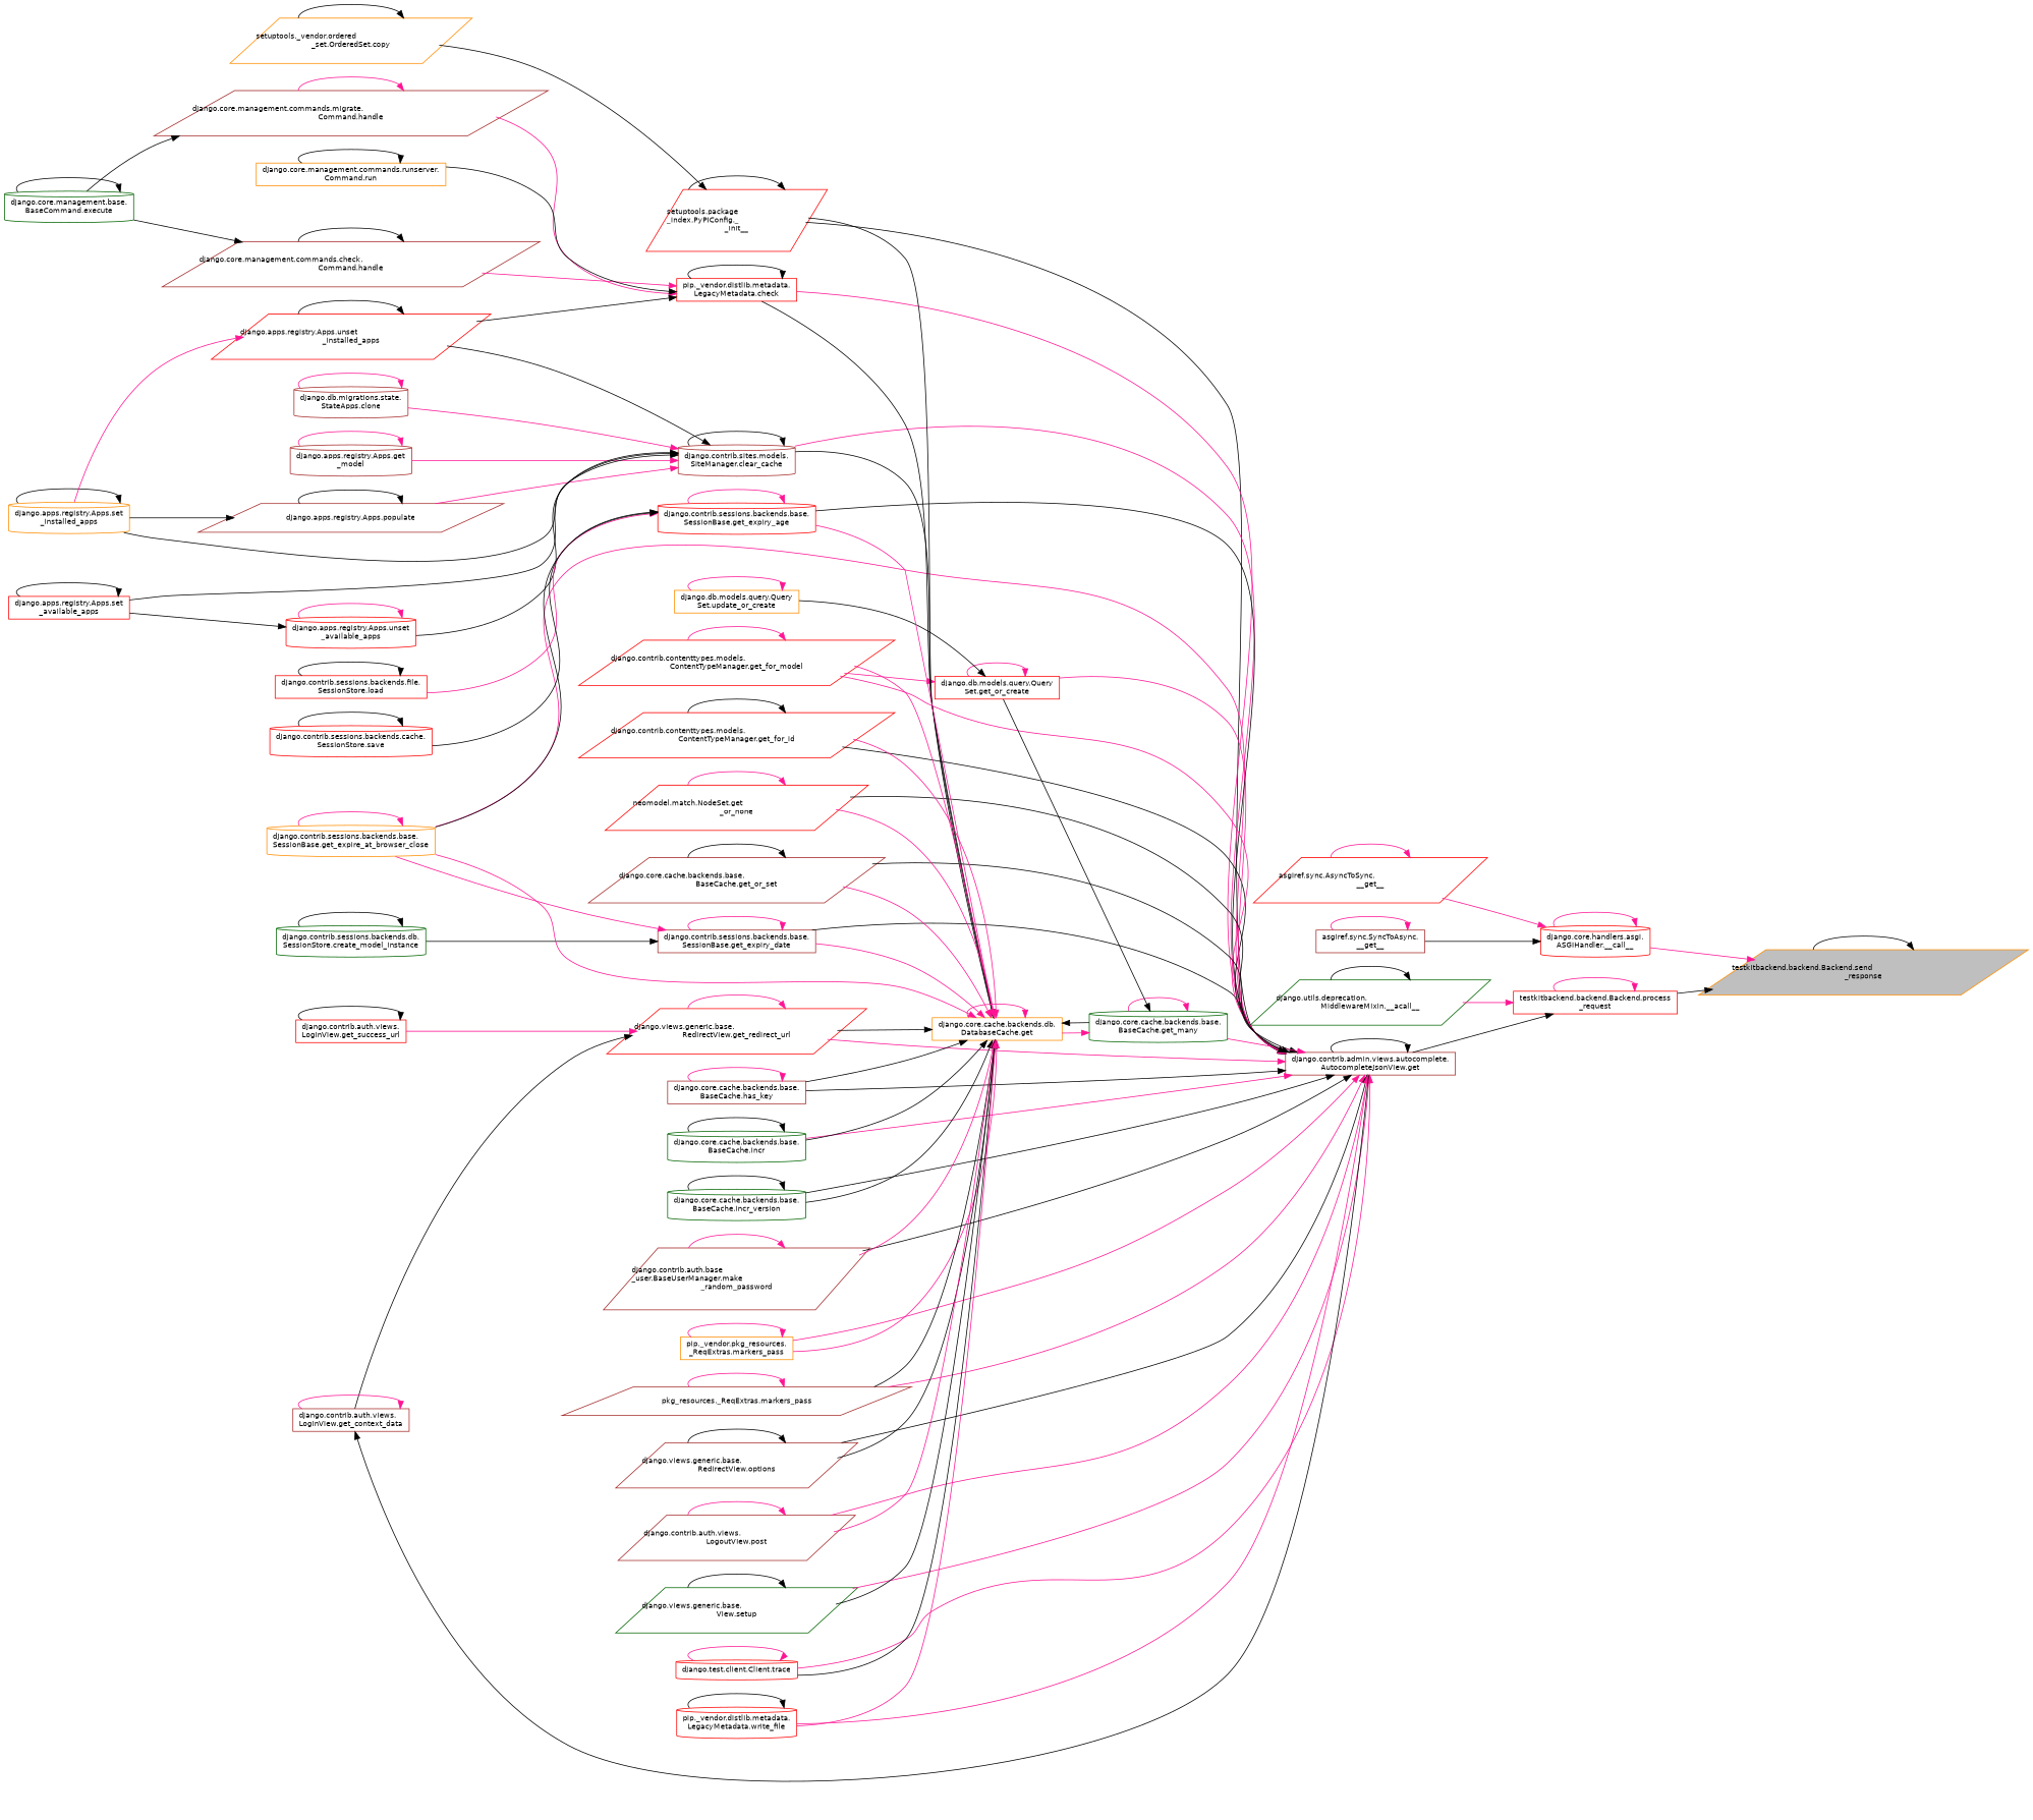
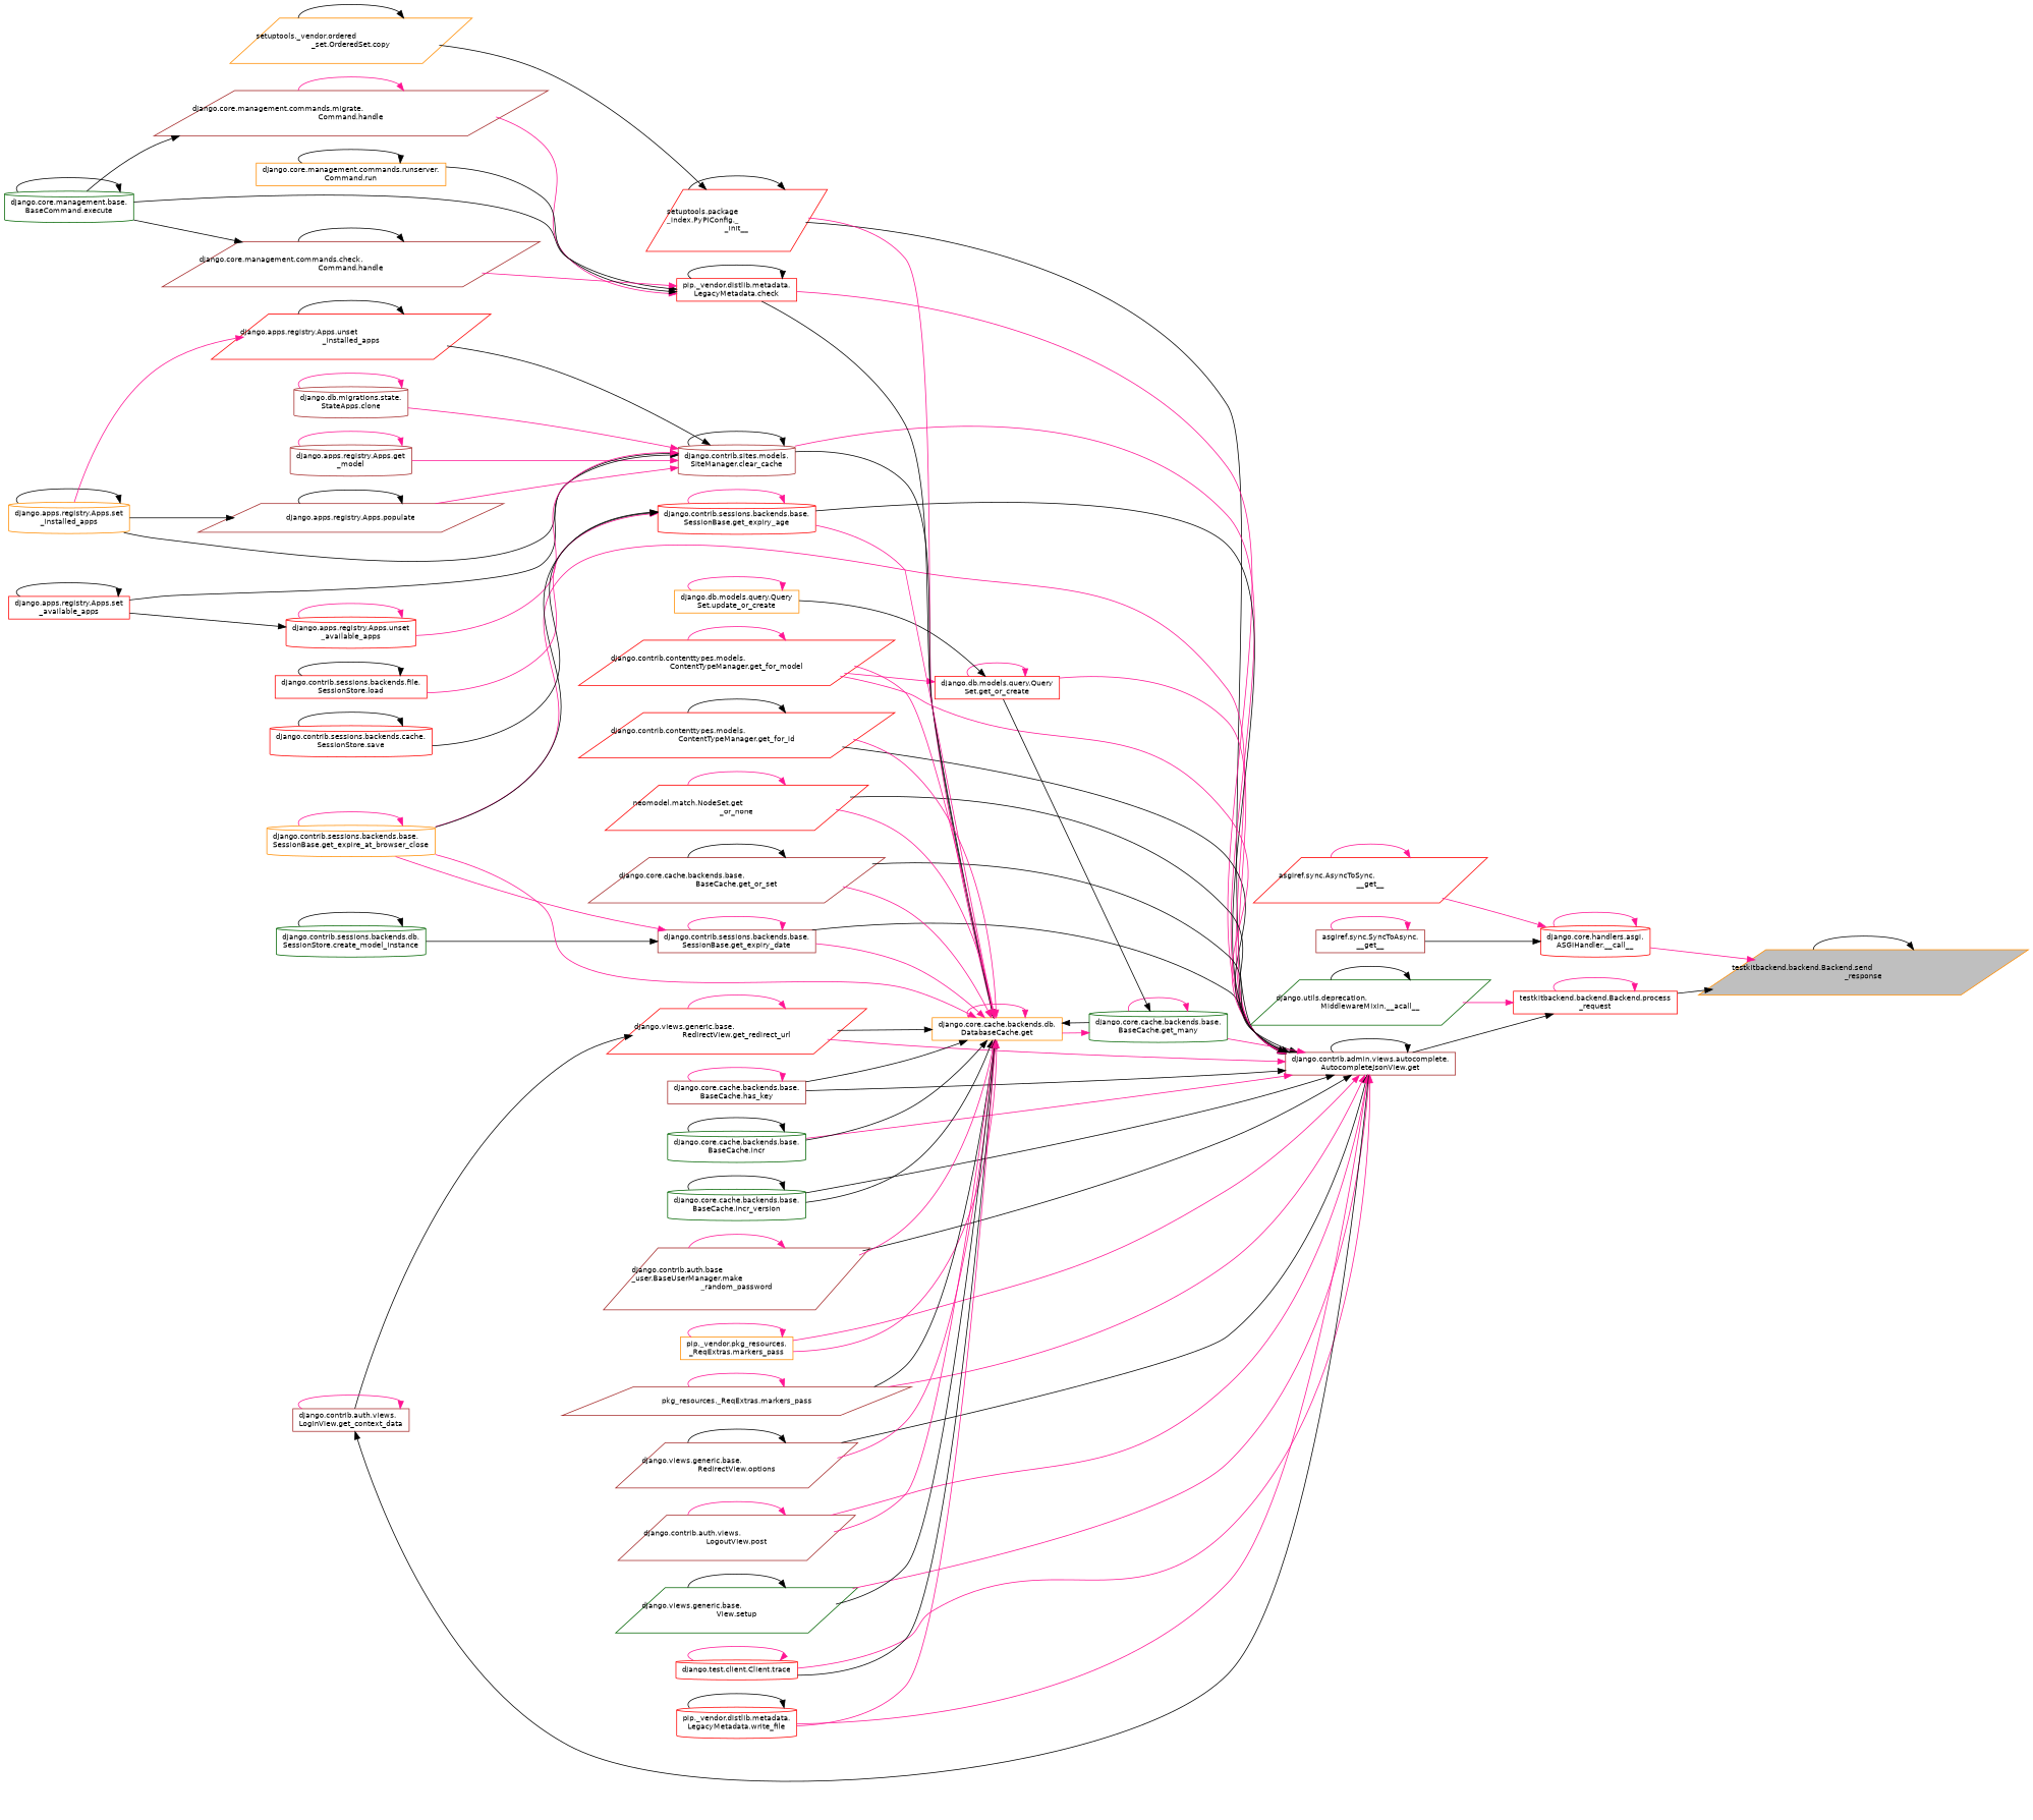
  digraph {
    fontname="DejaVu Sans"
    rankdir=RL
    node [color=red fillcolor=white fontname="DejaVu Sans" fontsize=10 shape=parallelogram style=filled]
    edge [color=black dir=back fontname="DejaVu Sans" fontsize=10 labelfontname=Helvetica labelfontsize=10 style=solid]
    n1 [color=darkorange fillcolor=grey75 fontcolor=black height=0.2 label="testkitbackend.backend.Backend.send\l_response" width=0.4]
    n2 [height=0.2 label="django.core.handlers.asgi.\lASGIHandler.__call__" shape=cylinder width=0.4]
    n3 [height=0.2 label="testkitbackend.backend.Backend.process\l_request" shape=box width=0.4]
    n4 [height=0.2 label="asgiref.sync.AsyncToSync.\l__get__" width=0.4]
    n5 [color=brown height=0.2 label="asgiref.sync.SyncToAsync.\l__get__" shape=box width=0.4]
    n6 [color=darkgreen height=0.2 label="django.utils.deprecation.\lMiddlewareMixin.__acall__" width=0.4]
    n7 [color=brown height=0.2 label="django.contrib.admin.views.autocomplete.\lAutocompleteJsonView.get" shape=box width=0.4]
    n8 [height=0.2 label="setuptools.package\l_index.PyPIConfig._\l_init__" width=0.4]
    n9 [height=0.2 label="pip._vendor.distlib.metadata.\lLegacyMetadata.check" shape=box width=0.4]
    n10 [color=brown height=0.2 label="django.contrib.sites.models.\lSiteManager.clear_cache" shape=cylinder width=0.4]
    n11 [color=darkorange height=0.2 label="django.contrib.sessions.backends.base.\lSessionBase.get_expire_at_browser_close" shape=cylinder width=0.4]
    n12 [height=0.2 label="django.contrib.sessions.backends.base.\lSessionBase.get_expiry_age" shape=cylinder width=0.4]
    n13 [color=brown height=0.2 label="django.contrib.sessions.backends.base.\lSessionBase.get_expiry_date" shape=box width=0.4]
    n14 [height=0.2 label="django.contrib.contenttypes.models.\lContentTypeManager.get_for_id" width=0.4]
    n15 [height=0.2 label="django.contrib.contenttypes.models.\lContentTypeManager.get_for_model" width=0.4]
    n16 [color=darkgreen height=0.2 label="django.core.cache.backends.base.\lBaseCache.get_many" shape=cylinder width=0.4]
    n17 [height=0.2 label="django.db.models.query.Query\lSet.get_or_create" shape=box width=0.4]
    n18 [height=0.2 label="neomodel.match.NodeSet.get\l_or_none" width=0.4]
    n19 [color=brown height=0.2 label="django.core.cache.backends.base.\lBaseCache.get_or_set" width=0.4]
    n20 [height=0.2 label="django.views.generic.base.\lRedirectView.get_redirect_url" width=0.4]
    n21 [color=brown height=0.2 label="django.core.cache.backends.base.\lBaseCache.has_key" shape=box width=0.4]
    n22 [color=darkgreen height=0.2 label="django.core.cache.backends.base.\lBaseCache.incr" shape=cylinder width=0.4]
    n23 [color=darkgreen height=0.2 label="django.core.cache.backends.base.\lBaseCache.incr_version" shape=cylinder width=0.4]
    n24 [color=brown height=0.2 label="django.contrib.auth.base\l_user.BaseUserManager.make\l_random_password" width=0.4]
    n25 [color=darkorange height=0.2 label="pip._vendor.pkg_resources.\l_ReqExtras.markers_pass" shape=box width=0.4]
    n26 [color=brown height=0.2 label="pkg_resources._ReqExtras.markers_pass" width=0.4]
    n27 [color=brown height=0.2 label="django.views.generic.base.\lRedirectView.options" width=0.4]
    n28 [color=brown height=0.2 label="django.contrib.auth.views.\lLogoutView.post" width=0.4]
    n29 [color=darkgreen height=0.2 label="django.views.generic.base.\lView.setup" width=0.4]
    n30 [height=0.2 label="django.test.client.Client.trace" shape=cylinder width=0.4]
    n31 [height=0.2 label="pip._vendor.distlib.metadata.\lLegacyMetadata.write_file" shape=cylinder width=0.4]
    n32 [color=darkorange height=0.2 label="setuptools._vendor.ordered\l_set.OrderedSet.copy" width=0.4]
    n33 [color=darkgreen height=0.2 label="django.core.management.base.\lBaseCommand.execute" shape=cylinder width=0.4]
    n34 [color=brown height=0.2 label="django.core.management.commands.check.\lCommand.handle" width=0.4]
    n35 [color=brown height=0.2 label="django.core.management.commands.migrate.\lCommand.handle" width=0.4]
    n36 [color=darkorange height=0.2 label="django.core.management.commands.runserver.\lCommand.run" shape=box width=0.4]
    n37 [color=brown height=0.2 label="django.db.migrations.state.\lStateApps.clone" shape=cylinder width=0.4]
    n38 [color=brown height=0.2 label="django.apps.registry.Apps.get\l_model" shape=cylinder width=0.4]
    n39 [color=brown height=0.2 label="django.apps.registry.Apps.populate" width=0.4]
    n40 [color=darkorange height=0.2 label="django.apps.registry.Apps.set\l_installed_apps" shape=cylinder width=0.4]
    n41 [height=0.2 label="django.apps.registry.Apps.set\l_available_apps" shape=box width=0.4]
    n42 [height=0.2 label="django.apps.registry.Apps.unset\l_available_apps" shape=cylinder width=0.4]
    n43 [height=0.2 label="django.apps.registry.Apps.unset\l_installed_apps" width=0.4]
    n44 [height=0.2 label="django.contrib.sessions.backends.file.\lSessionStore.load" shape=box width=0.4]
    n45 [height=0.2 label="django.contrib.sessions.backends.cache.\lSessionStore.save" shape=cylinder width=0.4]
    n46 [color=darkgreen height=0.2 label="django.contrib.sessions.backends.db.\lSessionStore.create_model_instance" shape=cylinder width=0.4]
    n47 [color=darkorange height=0.2 label="django.core.cache.backends.db.\lDatabaseCache.get" shape=box width=0.4]
    n48 [color=darkorange height=0.2 label="django.db.models.query.Query\lSet.update_or_create" shape=box width=0.4]
    n49 [color=brown height=0.2 label="django.contrib.auth.views.\lLoginView.get_context_data" shape=box width=0.4]
-   n50 [height=0.2 label="django.contrib.auth.views.\lLoginView.get_success_url" shape=box width=0.4]
    n1 -> n1
    n1 -> n2 [color=deeppink]
    n1 -> n3
    n2 -> n2 [color=deeppink]
    n2 -> n4 [color=deeppink]
    n2 -> n5
    n3 -> n3 [color=deeppink]
    n3 -> n6 [color=deeppink]
    n3 -> n7
    n4 -> n4 [color=deeppink]
    n5 -> n5 [color=deeppink]
    n6 -> n6
    n7 -> n7
    n7 -> n8
    n7 -> n9 [color=deeppink]
    n7 -> n10 [color=deeppink]
    n7 -> n11 [color=deeppink]
    n7 -> n12
    n7 -> n13
    n7 -> n14
    n7 -> n15 [color=deeppink]
    n7 -> n16 [color=deeppink]
    n7 -> n17 [color=deeppink]
    n7 -> n18
    n7 -> n19
    n7 -> n20 [color=deeppink]
    n7 -> n21
    n7 -> n22 [color=deeppink]
    n7 -> n23
    n7 -> n24
    n7 -> n25 [color=deeppink]
    n7 -> n26 [color=deeppink]
    n7 -> n27
    n7 -> n28 [color=deeppink]
    n7 -> n29 [color=deeppink]
    n7 -> n30 [color=deeppink]
    n7 -> n31 [color=deeppink]
    n8 -> n8
    n8 -> n32
    n9 -> n9
-   n9 -> n43
+   n9 -> n33
    n9 -> n34 [color=deeppink]
    n9 -> n35 [color=deeppink]
    n9 -> n36
    n10 -> n10
    n10 -> n37 [color=deeppink]
    n10 -> n38 [color=deeppink]
    n10 -> n39 [color=deeppink]
    n10 -> n40
    n10 -> n41
-   n10 -> n42
+   n10 -> n42 [color=deeppink]
    n10 -> n43
    n11 -> n11 [color=deeppink]
    n12 -> n11
    n12 -> n12 [color=deeppink]
    n12 -> n44 [color=deeppink]
    n12 -> n45
    n13 -> n11 [color=deeppink]
    n13 -> n13 [color=deeppink]
    n13 -> n46
    n14 -> n14
    n15 -> n15 [color=deeppink]
    n16 -> n16 [color=deeppink]
    n16 -> n17
    n16 -> n47 [color=deeppink]
    n17 -> n15 [color=deeppink]
    n17 -> n17 [color=deeppink]
    n17 -> n48
    n18 -> n18 [color=deeppink]
    n19 -> n19
    n20 -> n20 [color=deeppink]
    n20 -> n49
-   n20 -> n50 [color=deeppink]
    n21 -> n21 [color=deeppink]
    n22 -> n22
    n23 -> n23
    n24 -> n24 [color=deeppink]
    n25 -> n25 [color=deeppink]
    n26 -> n26 [color=deeppink]
    n27 -> n27
    n28 -> n28 [color=deeppink]
    n29 -> n29
    n30 -> n30 [color=deeppink]
    n31 -> n31
    n32 -> n32
    n33 -> n33
    n34 -> n33
    n34 -> n34
    n35 -> n33
    n35 -> n35 [color=deeppink]
    n36 -> n36
    n37 -> n37 [color=deeppink]
    n38 -> n38 [color=deeppink]
    n39 -> n39
    n39 -> n40
    n40 -> n40
    n41 -> n41
    n42 -> n41
    n42 -> n42 [color=deeppink]
    n43 -> n40 [color=deeppink]
    n43 -> n43
    n44 -> n44
    n45 -> n45
    n46 -> n46
-   n47 -> n8
+   n47 -> n8 [color=deeppink]
    n47 -> n9
    n47 -> n10
    n47 -> n11 [color=deeppink]
    n47 -> n12 [color=deeppink]
    n47 -> n13 [color=deeppink]
    n47 -> n14 [color=deeppink]
    n47 -> n15 [color=deeppink]
    n47 -> n16
    n47 -> n18 [color=deeppink]
    n47 -> n19 [color=deeppink]
    n47 -> n20
    n47 -> n21
    n47 -> n22
    n47 -> n23
    n47 -> n24 [color=deeppink]
    n47 -> n25 [color=deeppink]
    n47 -> n26
-   n47 -> n27
+   n47 -> n27 [color=deeppink]
    n47 -> n28 [color=deeppink]
    n47 -> n29
    n47 -> n30
    n47 -> n31 [color=deeppink]
    n47 -> n47 [color=deeppink]
    n48 -> n48 [color=deeppink]
    n49 -> n7
    n49 -> n49 [color=deeppink]
-   n50 -> n50
  }
